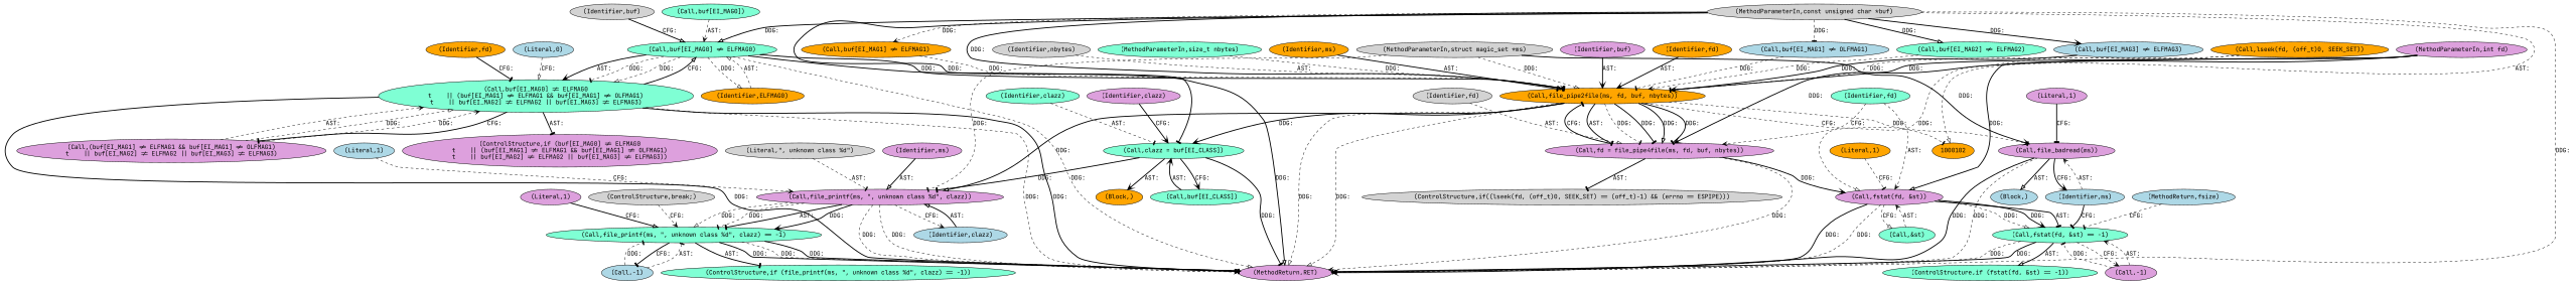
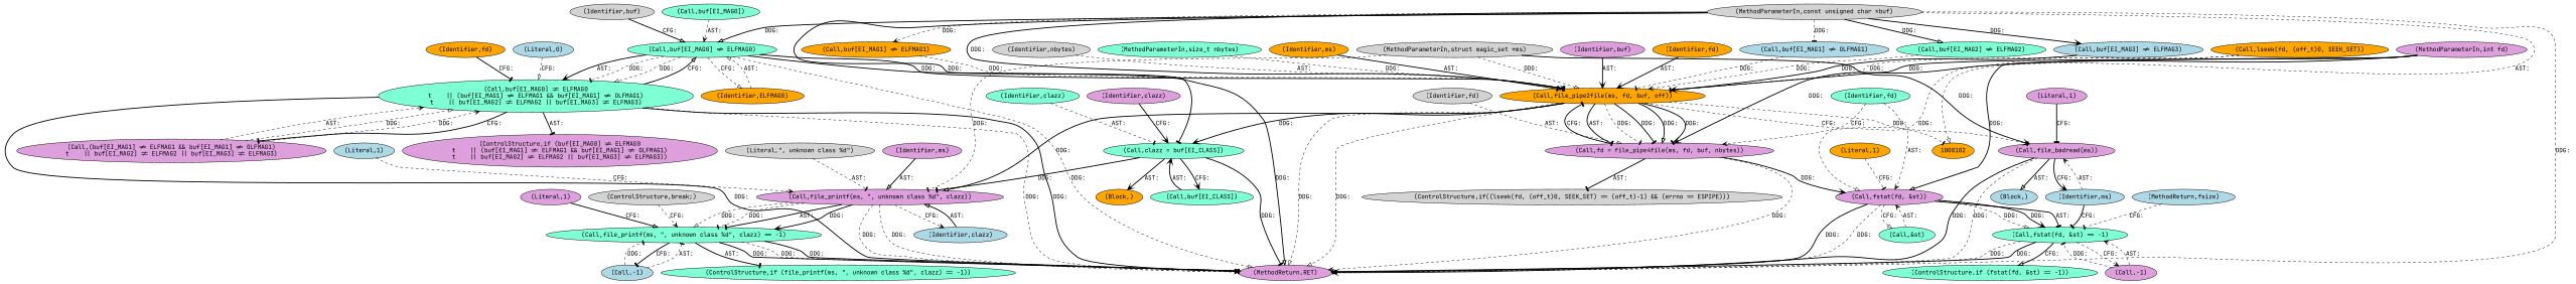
  digraph {
    fontname="JetBrains Mono"
    node [fillcolor=aquamarine fontname="JetBrains Mono" style=filled]
    edge [arrowhead=tee fontname="JetBrains Mono" style=bold]
    n1 [label="(Call,buf[EI_MAG0] != ELFMAG0)"]
    n2 [label="(Call,buf[EI_MAG0] != ELFMAG0\n\t    || (buf[EI_MAG1] != ELFMAG1 && buf[EI_MAG1] != OLFMAG1)\n\t    || buf[EI_MAG2] != ELFMAG2 || buf[EI_MAG3] != ELFMAG3)"]
-   n3 [fillcolor=orange label="(Call,file_pipe2file(ms, fd, buf, nbytes))"]
+   n3 [fillcolor=orange label="(Call,file_pipe2file(ms, fd, buf, off))"]
    n4 [fillcolor=plum label="(MethodReturn,RET)"]
    n5 [fillcolor=orange label="(Identifier,ELFMAG0)"]
    n6 [fillcolor=plum label="(Call,(buf[EI_MAG1] != ELFMAG1 && buf[EI_MAG1] != OLFMAG1)\n\t    || buf[EI_MAG2] != ELFMAG2 || buf[EI_MAG3] != ELFMAG3)"]
    n7 [fillcolor=plum label="(ControlStructure,if (buf[EI_MAG0] != ELFMAG0\n\t    || (buf[EI_MAG1] != ELFMAG1 && buf[EI_MAG1] != OLFMAG1)\n\t    || buf[EI_MAG2] != ELFMAG2 || buf[EI_MAG3] != ELFMAG3))"]
    n8 [label="(Call,clazz = buf[EI_CLASS])"]
    1000102 [fillcolor=orange]
    n10 [fillcolor=plum label="(Call,fd = file_pipe4file(ms, fd, buf, nbytes))"]
    n11 [fillcolor=plum label="(Call,file_badread(ms))"]
    n12 [fillcolor=plum label="(Call,file_printf(ms, \", unknown class %d\", clazz))"]
    n13 [fillcolor=lightgrey label="(MethodParameterIn,const unsigned char *buf)"]
    n14 [fillcolor=lightblue label="(Call,buf[EI_MAG1] != OLFMAG1)"]
    n15 [label="(Call,buf[EI_MAG2] != ELFMAG2)"]
    n16 [fillcolor=lightblue label="(Call,buf[EI_MAG3] != ELFMAG3)"]
    n17 [fillcolor=orange label="(Call,buf[EI_MAG1] != ELFMAG1)"]
    n18 [fillcolor=orange label="(Block,)"]
    n19 [label="(Call,buf[EI_CLASS])"]
    n20 [fillcolor=plum label="(Call,fstat(fd, &st))"]
    n21 [fillcolor=lightgrey label="(ControlStructure,if((lseek(fd, (off_t)0, SEEK_SET) == (off_t)-1) && (errno == ESPIPE)))"]
    n22 [fillcolor=lightblue label="(Identifier,ms)"]
    n23 [fillcolor=lightblue label="(Block,)"]
    n24 [label="(Call,file_printf(ms, \", unknown class %d\", clazz) == -1)"]
    n25 [fillcolor=lightblue label="(Identifier,clazz)"]
    n26 [fillcolor=lightgrey label="(Identifier,nbytes)"]
    n27 [label="(Call,fstat(fd, &st) == -1)"]
    n28 [label="(Call,&st)"]
    n29 [label="(ControlStructure,if (fstat(fd, &st) == -1))"]
    n30 [fillcolor=plum label="(Call,-1)"]
    n31 [fillcolor=lightblue label="(Call,-1)"]
    n32 [label="(ControlStructure,if (file_printf(ms, \", unknown class %d\", clazz) == -1))"]
    n33 [label="(MethodParameterIn,size_t nbytes)"]
    n34 [fillcolor=orange label="(Identifier,ms)"]
    n35 [fillcolor=plum label="(Literal,1)"]
    n36 [fillcolor=plum label="(Literal,1)"]
    n37 [fillcolor=orange label="(Literal,1)"]
    n38 [label="(Identifier,clazz)"]
    n39 [fillcolor=lightblue label="(Literal,1)"]
    n40 [fillcolor=lightgrey label="(Literal,\", unknown class %d\")"]
    n41 [fillcolor=lightgrey label="(MethodParameterIn,struct magic_set *ms)"]
    n42 [fillcolor=lightgrey label="(Identifier,fd)"]
    n43 [label="(Identifier,fd)"]
    n44 [fillcolor=plum label="(Identifier,clazz)"]
    n45 [fillcolor=orange label="(Call,lseek(fd, (off_t)0, SEEK_SET))"]
    n46 [fillcolor=lightblue label="(MethodReturn,fsize)"]
    n47 [fillcolor=lightgrey label="(Identifier,buf)"]
    n48 [fillcolor=plum label="(Identifier,buf)"]
    n49 [fillcolor=plum label="(MethodParameterIn,int fd)"]
    n50 [label="(Call,buf[EI_MAG0])"]
    n51 [fillcolor=plum label="(Identifier,ms)"]
    n52 [fillcolor=lightgrey label="(ControlStructure,break;)"]
    n53 [fillcolor=orange label="(Identifier,fd)"]
    n54 [fillcolor=orange label="(Identifier,fd)"]
    n55 [fillcolor=lightblue label="(Literal,0)"]
    n1 -> n2 [arrowhead=vee label="AST: "]
    n1 -> n2 [label="DDG: " style=dashed]
    n1 -> n2 [arrowhead=onormal label="DDG: " style=dashed]
    n1 -> n3 [label="DDG: "]
    n1 -> n4 [arrowhead=onormal label="DDG: " style=dashed]
    n1 -> n4 [arrowhead=onormal label="DDG: "]
-   n1 -> n5 [arrowhead=onormal label="DDG: " style=dashed]
+   n1 -> n5 [arrowhead=onormal label="CFG: " style=dashed]
    n2 -> n1 [arrowhead=onormal label="CFG: "]
    n2 -> n4 [arrowhead=vee label="DDG: " style=dashed]
    n2 -> n4 [label="DDG: "]
    n2 -> n4 [arrowhead=onormal label="DDG: "]
    n2 -> n6 [label="CFG: "]
    n2 -> n7 [label="AST: "]
    n3 -> n4 [arrowhead=onormal label="DDG: " style=dashed]
    n3 -> n4 [arrowhead=onormal label="DDG: " style=dashed]
    n3 -> n8 [arrowhead=vee label="DDG: "]
    n3 -> 1000102 [label="CFG: " style=dashed]
    n3 -> n10 [label="AST: "]
    n3 -> n10 [label="DDG: " style=dashed]
    n3 -> n10 [label="DDG: "]
    n3 -> n10 [arrowhead=onormal label="DDG: "]
    n3 -> n10 [label="DDG: "]
    n3 -> n11 [label="DDG: " style=dashed]
    n3 -> n12 [arrowhead=onormal label="DDG: "]
    n5 -> n1 [arrowhead=onormal label="AST: " style=dashed]
    n6 -> n2 [arrowhead=vee label="AST: " style=dashed]
    n6 -> n2 [arrowhead=onormal label="DDG: " style=dashed]
    n6 -> n2 [arrowhead=vee label="DDG: " style=dashed]
    n8 -> n4 [label="DDG: "]
    n8 -> n12 [label="DDG: "]
    n8 -> n18 [arrowhead=vee label="AST: "]
    n8 -> n19 [arrowhead=vee label="CFG: "]
    n10 -> n3 [label="CFG: "]
    n10 -> n4 [arrowhead=vee label="DDG: " style=dashed]
    n10 -> n20 [arrowhead=vee label="DDG: "]
    n10 -> n21 [label="AST: "]
    n11 -> n4 [label="DDG: " style=dashed]
    n11 -> n4 [arrowhead=vee label="DDG: "]
    n11 -> n22 [arrowhead=vee label="CFG: "]
    n11 -> n23 [arrowhead=onormal label="AST: "]
    n12 -> n4 [arrowhead=onormal label="DDG: " style=dashed]
    n12 -> n4 [label="DDG: " style=dashed]
    n12 -> n24 [label="AST: "]
    n12 -> n24 [arrowhead=vee label="DDG: "]
    n12 -> n24 [arrowhead=onormal label="DDG: " style=dashed]
    n12 -> n24 [label="DDG: " style=dashed]
    n12 -> n25 [arrowhead=vee label="CFG: " style=dashed]
    n13 -> n1 [arrowhead=onormal label="DDG: "]
    n13 -> n3 [label="DDG: "]
    n13 -> n4 [arrowhead=onormal label="DDG: " style=dashed]
    n13 -> n8 [label="DDG: "]
    n13 -> 1000102 [arrowhead=onormal label="AST: " style=dashed]
    n13 -> n14 [label="DDG: " style=dashed]
    n13 -> n15 [arrowhead=onormal label="DDG: "]
    n13 -> n16 [arrowhead=vee label="DDG: "]
    n13 -> n17 [arrowhead=vee label="DDG: " style=dashed]
    n14 -> n3 [label="DDG: " style=dashed]
    n15 -> n3 [arrowhead=vee label="DDG: " style=dashed]
    n16 -> n3 [arrowhead=vee label="DDG: "]
    n17 -> n3 [arrowhead=vee label="DDG: " style=dashed]
    n19 -> n8 [arrowhead=vee label="AST: "]
    n20 -> n4 [arrowhead=onormal label="DDG: "]
    n20 -> n4 [arrowhead=onormal label="DDG: " style=dashed]
    n20 -> n27 [label="AST: "]
    n20 -> n27 [arrowhead=onormal label="DDG: " style=dashed]
    n20 -> n27 [arrowhead=vee label="DDG: "]
    n20 -> n28 [arrowhead=onormal label="CFG: " style=dashed]
    n22 -> n11 [arrowhead=vee label="AST: " style=dashed]
    n22 -> n27 [label="CFG: "]
    n24 -> n4 [arrowhead=onormal label="DDG: "]
    n24 -> n4 [arrowhead=onormal label="DDG: " style=dashed]
    n24 -> n4 [arrowhead=onormal label="DDG: "]
    n24 -> n31 [label="CFG: "]
    n24 -> n32 [label="AST: "]
    n25 -> n12 [arrowhead=onormal label="AST: "]
    n26 -> n3 [label="AST: " style=dashed]
    n27 -> n4 [arrowhead=onormal label="DDG: " style=dashed]
    n27 -> n4 [arrowhead=onormal label="DDG: "]
-   n27 -> n29 [arrowhead=onormal label="AST: "]
+   n27 -> n29 [arrowhead=onormal label="CFG: "]
    n27 -> n30 [arrowhead=vee label="CFG: " style=dashed]
    n28 -> n20 [arrowhead=vee label="AST: " style=dashed]
    n30 -> n27 [arrowhead=vee label="AST: " style=dashed]
    n30 -> n27 [label="DDG: " style=dashed]
    n31 -> n24 [label="AST: " style=dashed]
    n31 -> n24 [label="DDG: " style=dashed]
    n33 -> n3 [arrowhead=vee label="DDG: " style=dashed]
    n34 -> n3 [label="AST: "]
    n35 -> n24 [arrowhead=onormal label="CFG: "]
    n36 -> n11 [label="CFG: "]
    n37 -> n20 [label="CFG: " style=dashed]
    n38 -> n8 [label="AST: " style=dashed]
    n39 -> n12 [arrowhead=vee label="CFG: " style=dashed]
    n40 -> n12 [label="AST: " style=dashed]
    n41 -> n3 [arrowhead=onormal label="DDG: " style=dashed]
    n41 -> n11 [arrowhead=vee label="DDG: "]
    n41 -> n12 [label="DDG: " style=dashed]
    n42 -> n10 [arrowhead=onormal label="AST: " style=dashed]
    n43 -> n10 [arrowhead=vee label="CFG: " style=dashed]
    n43 -> n20 [arrowhead=vee label="AST: " style=dashed]
    n44 -> n8 [arrowhead=vee label="CFG: "]
    n45 -> n3 [arrowhead=onormal label="DDG: " style=dashed]
    n45 -> n20 [arrowhead=onormal label="DDG: " style=dashed]
    n46 -> n27 [label="CFG: " style=dashed]
    n47 -> n1 [arrowhead=onormal label="CFG: "]
    n48 -> n3 [arrowhead=vee label="AST: "]
    n49 -> n3 [label="DDG: "]
    n49 -> n10 [arrowhead=vee label="DDG: "]
    n49 -> n20 [arrowhead=onormal label="DDG: "]
    n50 -> n1 [arrowhead=vee label="AST: " style=dashed]
    n51 -> n12 [arrowhead=onormal label="AST: "]
    n52 -> n24 [arrowhead=vee label="CFG: " style=dashed]
    n53 -> n3 [arrowhead=vee label="AST: "]
    n54 -> n2 [label="CFG: "]
    n55 -> n2 [arrowhead=onormal label="CFG: " style=dashed]
  }
